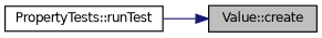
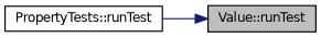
  digraph {
    rankdir=RL
    node [color=black fontname=Helvetica fontsize=10 shape=record style=filled]
-   n1 [fillcolor=grey75 fontcolor=black height=0.2 label="Value::create" width=0.4]
+   n1 [fillcolor=grey75 fontcolor=black height=0.2 label="Value::runTest" width=0.4]
    n2 [fillcolor=white height=0.2 label="PropertyTests::runTest" width=0.4]
    n1 -> n2 [color=midnightblue dir=back fontname=Helvetica fontsize=10 labelfontname=Helvetica labelfontsize=10 style=solid]
  }
